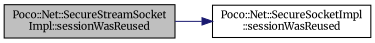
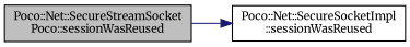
  digraph {
    rankdir=LR
    fontname=Merriweather
    node [color=black fontname=Merriweather fontsize=10 shape=record style=filled]
-   n1 [fillcolor=grey75 fontcolor=black height=0.2 label="Poco::Net::SecureStreamSocket\lImpl::sessionWasReused" width=0.4]
+   n1 [fillcolor=grey75 fontcolor=black height=0.2 label="Poco::Net::SecureStreamSocket\lPoco::sessionWasReused" width=0.4]
    n2 [fillcolor=white height=0.2 label="Poco::Net::SecureSocketImpl\l::sessionWasReused" width=0.4]
    n1 -> n2 [color=midnightblue fontname=Merriweather fontsize=10 labelfontname=Helvetica labelfontsize=10 style=solid]
  }
